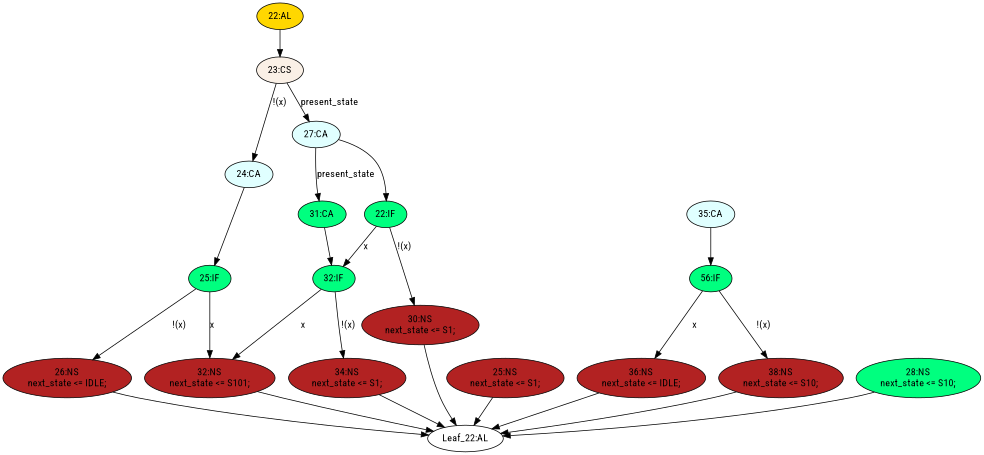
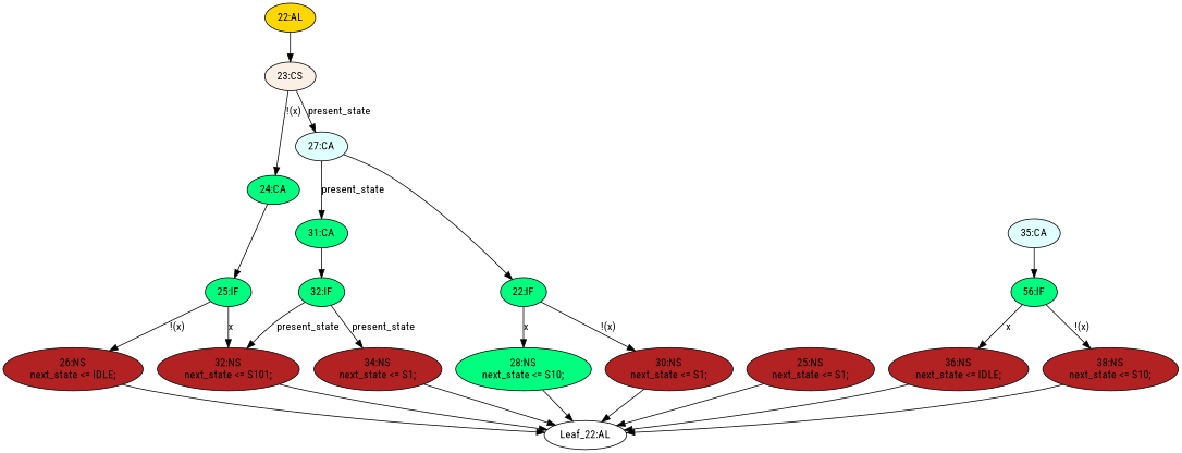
  strict digraph {
    fontname="Roboto Condensed"
    node [fillcolor=firebrick fontname="Roboto Condensed" statements="[]" style=filled typ=NonblockingSubstitution]
    edge [cond="[]" fontname="Roboto Condensed" lineno=None]
    n1 [ast="<pyverilog.vparser.ast.Always object at 0x7fadbef8c0d0>" clk_sens=False fillcolor=gold label="22:AL" sens="['present_state', 'x']" typ=Always use_var="['x', 'present_state']"]
    n2 [ast="<pyverilog.vparser.ast.CaseStatement object at 0x7fadbef8c290>" fillcolor=linen label="23:CS" typ=CaseStatement]
-   n3 [ast="<pyverilog.vparser.ast.Case object at 0x7fadbef8c350>" fillcolor=lightcyan label="24:CA" typ=Case]
+   n3 [ast="<pyverilog.vparser.ast.Case object at 0x7fadbef8c350>" fillcolor=springgreen label="24:CA" typ=Case]
    n4 [ast="<pyverilog.vparser.ast.Case object at 0x7fadbef8c790>" fillcolor=lightcyan label="27:CA" typ=Case]
    n5 [ast="<pyverilog.vparser.ast.IfStatement object at 0x7fadbef8c3d0>" fillcolor=springgreen label="25:IF" typ=IfStatement]
    n6 [ast="<pyverilog.vparser.ast.Case object at 0x7fadbef8cb10>" fillcolor=springgreen label="31:CA" typ=Case]
    n7 [ast="<pyverilog.vparser.ast.IfStatement object at 0x7fadbef8cb90>" fillcolor=springgreen label="32:IF" typ=IfStatement]
    n8 [ast="<pyverilog.vparser.ast.Case object at 0x7fadbef8ce90>" fillcolor=lightcyan label="35:CA" typ=Case]
    n9 [ast="<pyverilog.vparser.ast.IfStatement object at 0x7fadbef8cf10>" fillcolor=springgreen label="56:IF" typ=IfStatement]
    n10 [ast="<pyverilog.vparser.ast.IfStatement object at 0x7fadbef8c810>" fillcolor=springgreen label="22:IF" typ=IfStatement]
    n11 [ast="<pyverilog.vparser.ast.NonblockingSubstitution object at 0x7fadbef8c450>" label="26:NS\nnext_state <= IDLE;" statements="[<pyverilog.vparser.ast.NonblockingSubstitution object at 0x7fadbef8c450>]"]
    n12 [ast="<pyverilog.vparser.ast.NonblockingSubstitution object at 0x7fadbef8cd10>" label="32:NS\nnext_state <= S101;" statements="[<pyverilog.vparser.ast.NonblockingSubstitution object at 0x7fadbef8cd10>]"]
    n13 [ast="<pyverilog.vparser.ast.NonblockingSubstitution object at 0x7fadbef8c610>" label="25:NS\nnext_state <= S1;" statements="[<pyverilog.vparser.ast.NonblockingSubstitution object at 0x7fadbef8c610>]"]
    n14 [def_var="['next_state']" label="Leaf_22:AL" fillcolor="" statements="" style="" typ=""]
    n15 [ast="<pyverilog.vparser.ast.NonblockingSubstitution object at 0x7fadbef8cbd0>" label="34:NS\nnext_state <= S1;" statements="[<pyverilog.vparser.ast.NonblockingSubstitution object at 0x7fadbef8cbd0>]"]
    n16 [ast="<pyverilog.vparser.ast.NonblockingSubstitution object at 0x7fadbefbb0d0>" label="36:NS\nnext_state <= IDLE;" statements="[<pyverilog.vparser.ast.NonblockingSubstitution object at 0x7fadbefbb0d0>]"]
    n17 [ast="<pyverilog.vparser.ast.NonblockingSubstitution object at 0x7fadbef8cf50>" label="38:NS\nnext_state <= S10;" statements="[<pyverilog.vparser.ast.NonblockingSubstitution object at 0x7fadbef8cf50>]"]
    n18 [ast="<pyverilog.vparser.ast.NonblockingSubstitution object at 0x7fadbef8c990>" fillcolor=springgreen label="28:NS\nnext_state <= S10;" statements="[<pyverilog.vparser.ast.NonblockingSubstitution object at 0x7fadbef8c990>]"]
    n19 [ast="<pyverilog.vparser.ast.NonblockingSubstitution object at 0x7fadbef8c850>" label="30:NS\nnext_state <= S1;" statements="[<pyverilog.vparser.ast.NonblockingSubstitution object at 0x7fadbef8c850>]"]
    n1 -> n2
    n2 -> n3 [cond="['present_state']" label="!(x)" lineno=23]
    n2 -> n4 [cond="['present_state']" label=present_state lineno=23]
    n3 -> n5
    n4 -> n6 [cond="['present_state']" label=present_state lineno=23]
    n4 -> n10
    n5 -> n11 [cond="['x']" label="!(x)" lineno=25]
    n5 -> n12 [cond="['x']" label=x lineno=25]
    n6 -> n7
-   n7 -> n12 [cond="['x']" label=x lineno=32]
-   n7 -> n15 [cond="['x']" label="!(x)" lineno=32]
+   n7 -> n12 [cond="['x']" label=present_state lineno=32]
+   n7 -> n15 [cond="['x']" label=present_state lineno=32]
    n8 -> n9
    n9 -> n16 [cond="['x']" label=x lineno=36]
    n9 -> n17 [cond="['x']" label="!(x)" lineno=36]
-   n10 -> n7 [cond="['x']" label=x lineno=28]
+   n10 -> n18 [cond="['x']" label=x lineno=28]
    n10 -> n19 [cond="['x']" label="!(x)" lineno=28]
    n11 -> n14
    n12 -> n14
    n13 -> n14
    n15 -> n14
    n16 -> n14
    n17 -> n14
    n18 -> n14
    n19 -> n14
  }
